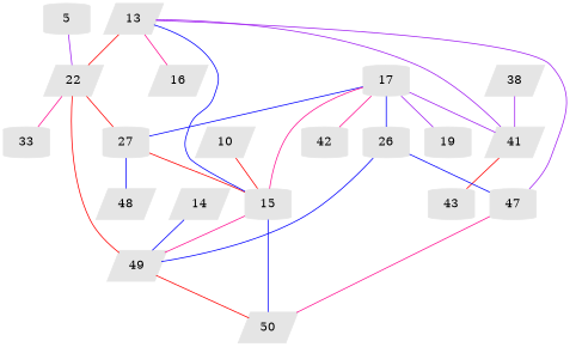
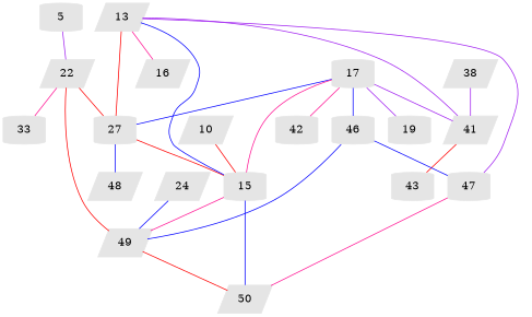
  graph {
    node [color=gray90 shape=parallelogram style=filled]
    edge [color=blue]
    22 [super="+16"]
    27 [shape=cylinder super="+12+11+1+23"]
    33 [shape=cylinder]
    49 [super="+39+36"]
    5 [shape=cylinder]
    13 [super="+8"]
    n7 [label=16]
    41 [super="+28+30"]
    n9 [label=15 shape=cylinder super="+34"]
    47 [shape=cylinder super="+31"]
    48
    43 [shape=cylinder]
    50 [super="+37"]
    17 [shape=cylinder super="+15"]
    19 [shape=cylinder]
    42 [shape=cylinder]
-   46 [shape=cylinder super="+32+44" label=26]
-   24 [label=14]
+   46 [shape=cylinder super="+32+44"]
+   24
    38
    n20 [label=10]
    22 -- 27 [color=red weight=3]
    22 -- 33 [color=deeppink]
    22 -- 49 [color=red weight=4]
    27 -- n9 [color=red weight=2]
    27 -- 48
    49 -- 50 [color=red]
    5 -- 22 [color=purple]
-   13 -- 22 [color=red weight=3]
+   13 -- 27 [color=red weight=3]
    13 -- n7 [color=deeppink]
    13 -- 41 [color=purple weight=2]
    13 -- n9
    13 -- 47 [color=purple]
    41 -- 43 [color=red]
    n9 -- 49 [color=deeppink]
    n9 -- 50 [weight=2]
    47 -- 50 [color=deeppink]
    17 -- 27
    17 -- 41 [color=purple weight=3]
    17 -- n9 [color=deeppink]
    17 -- 19 [color=purple]
    17 -- 42 [color=deeppink]
    17 -- 46 [weight=2]
    46 -- 49
    46 -- 47
    24 -- 49
    38 -- 41 [color=purple]
    n20 -- n9 [color=red]
  }
